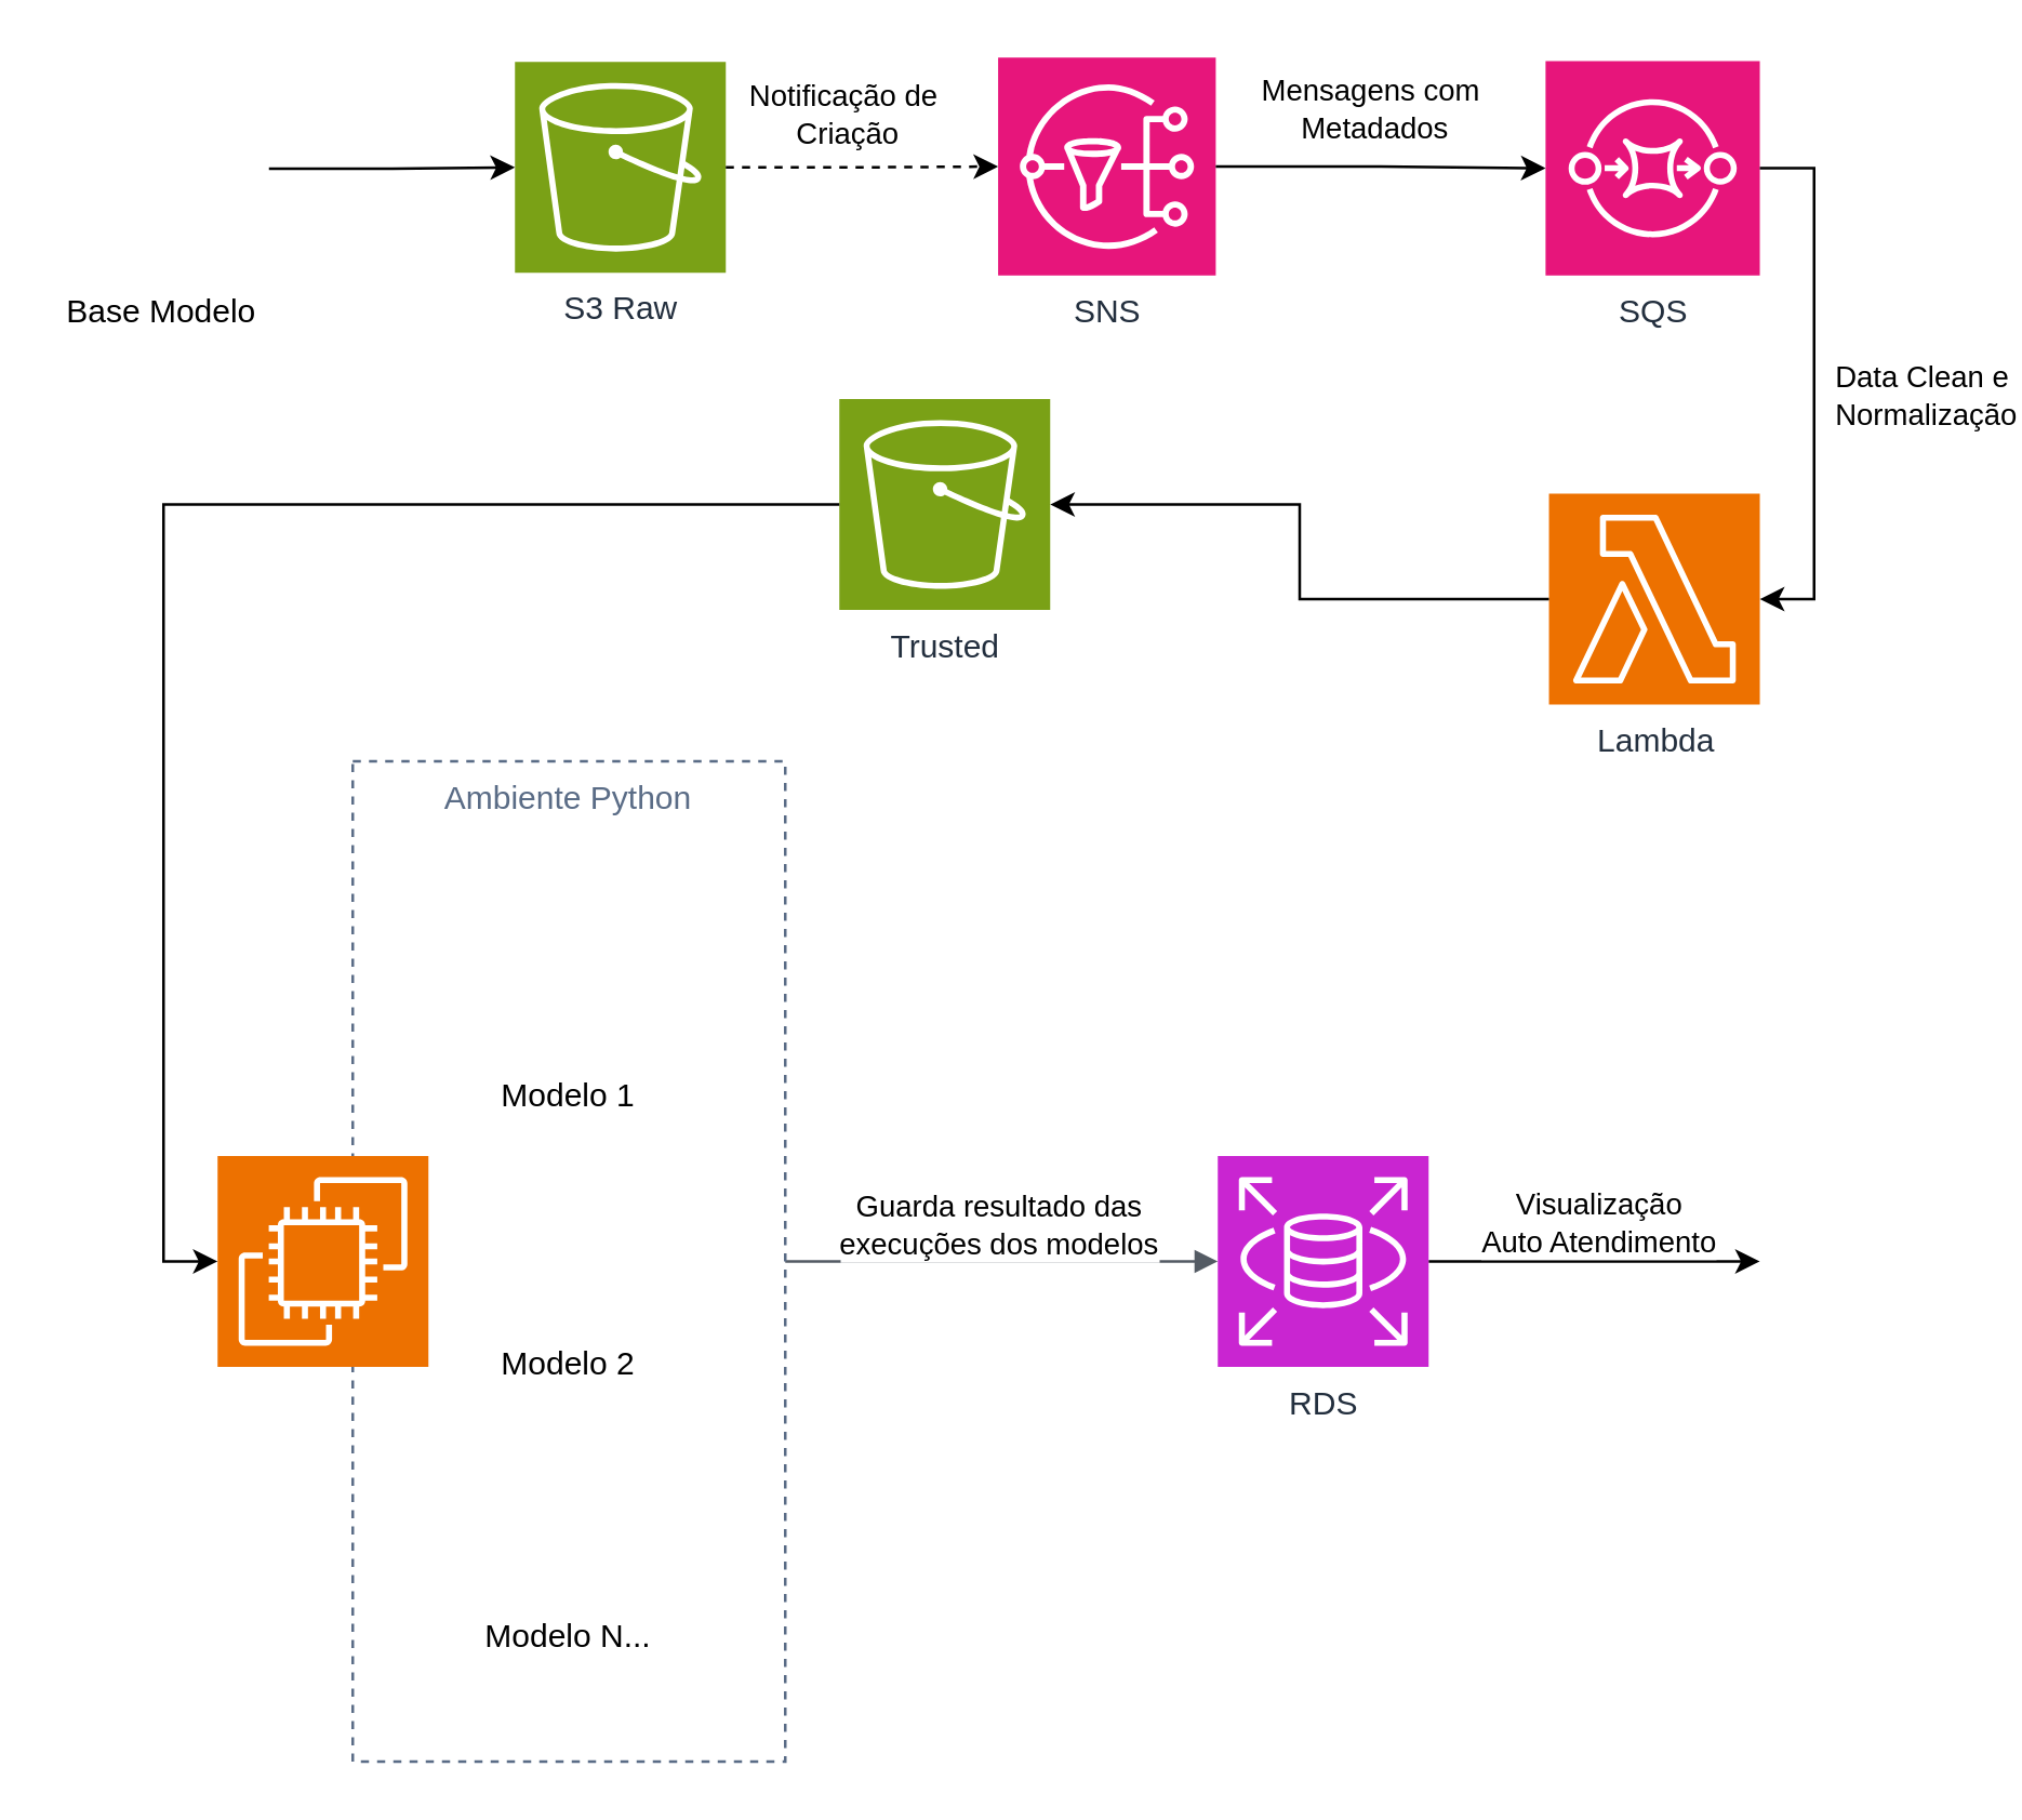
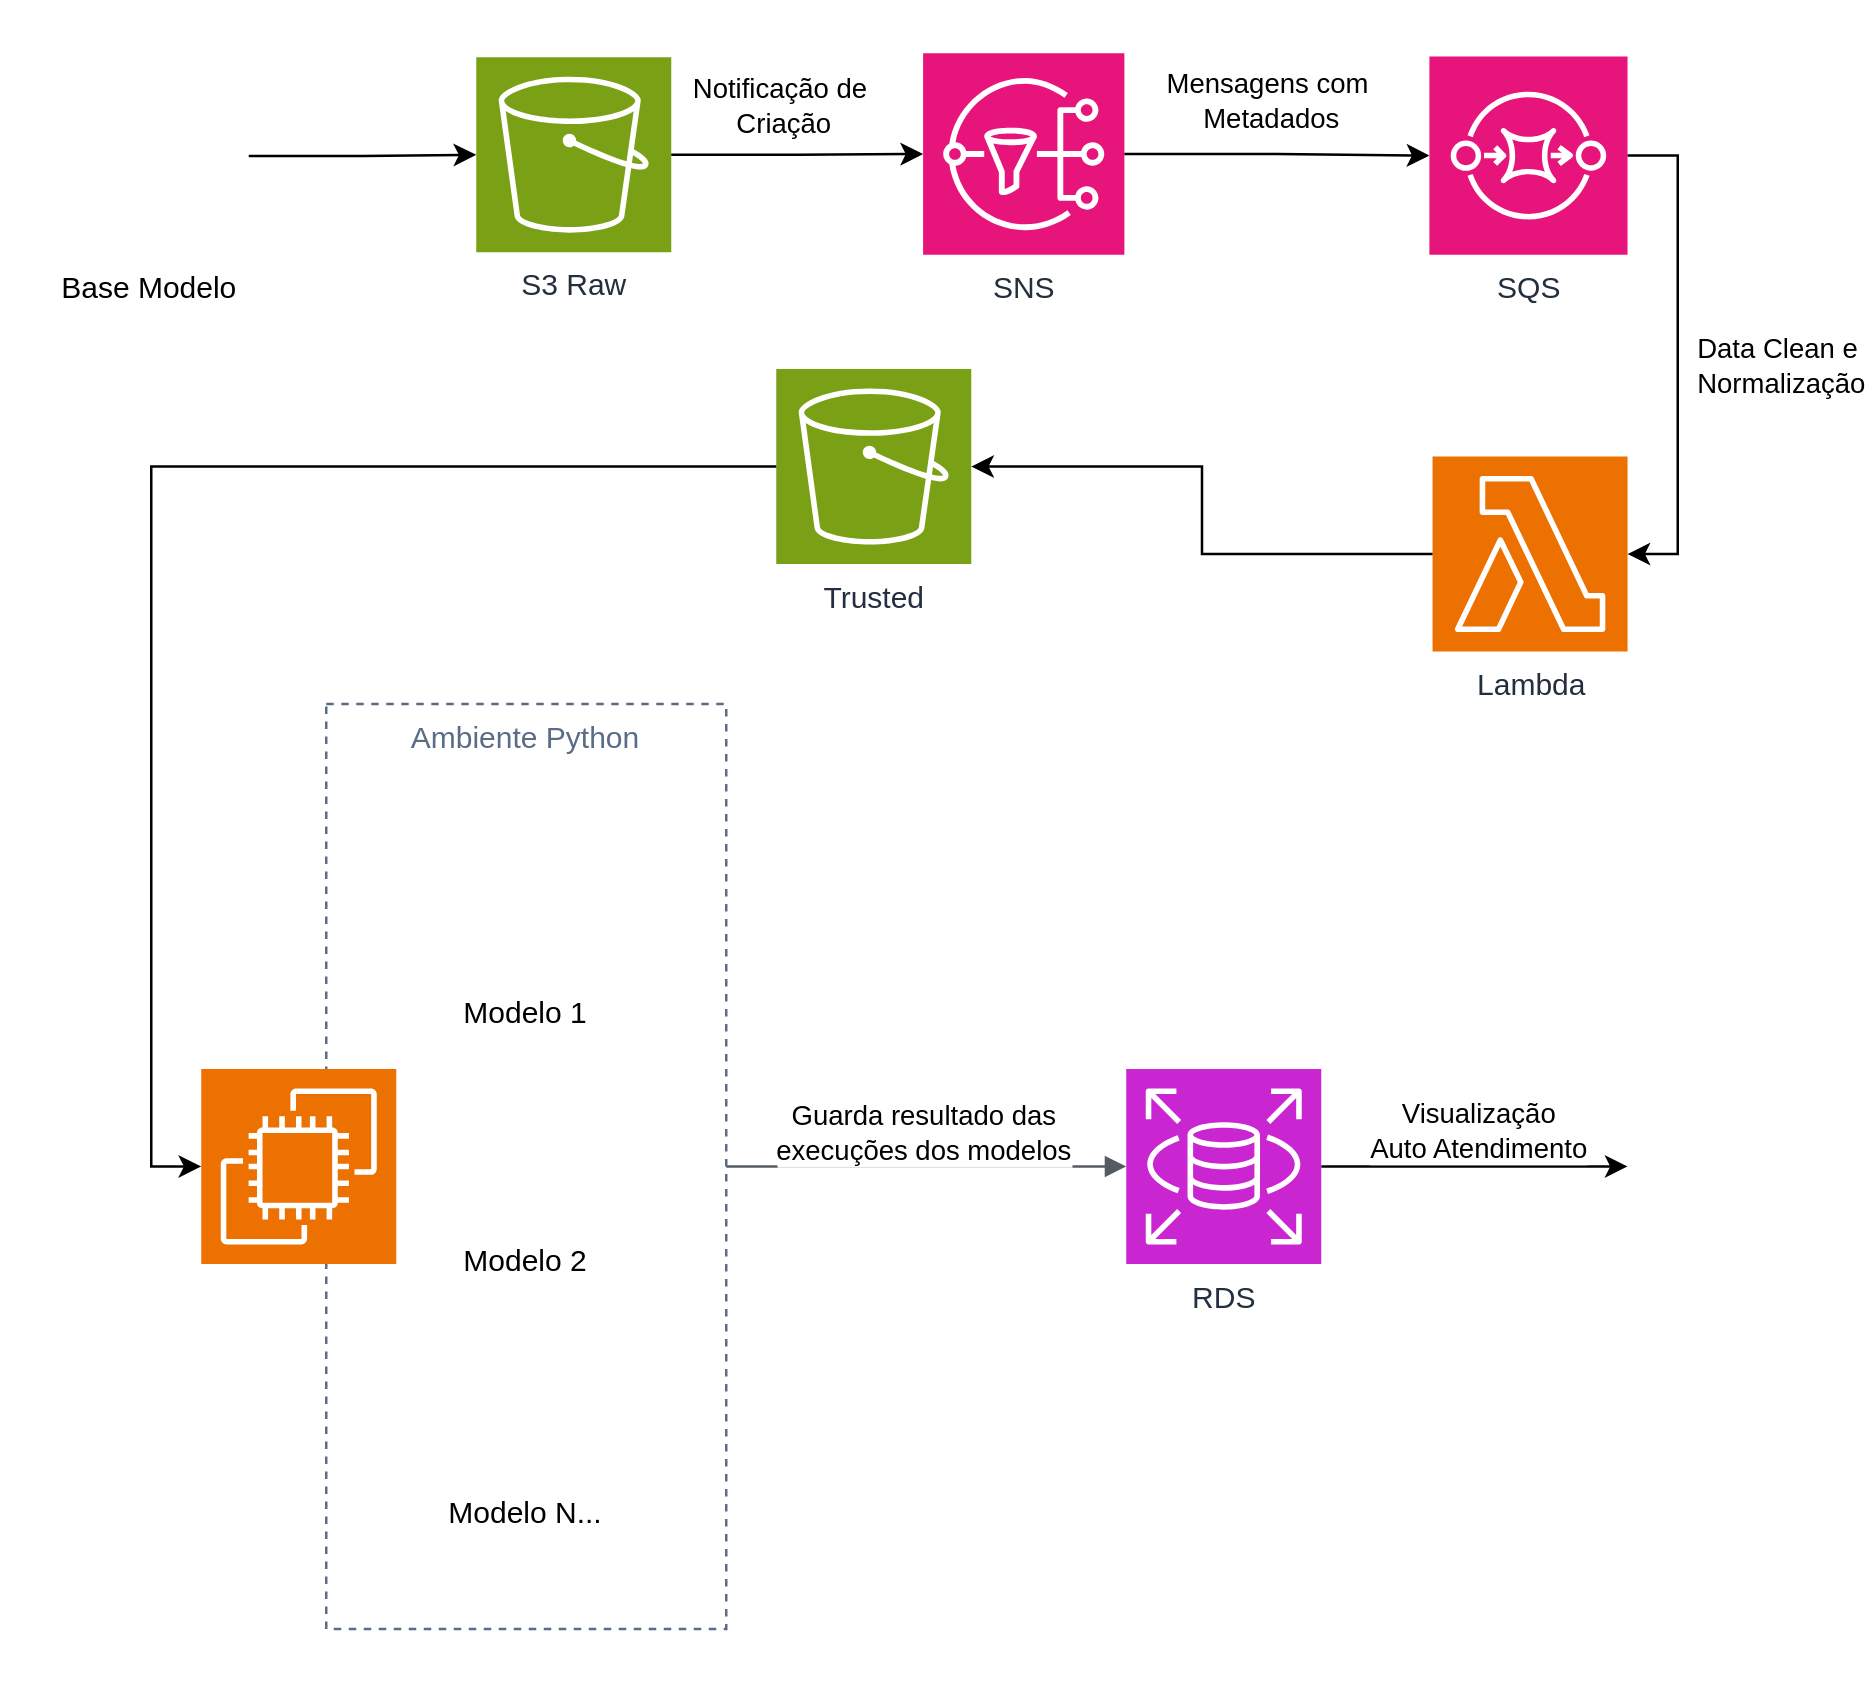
  <mxCell id="0" />
  <mxCell id="1" parent="0" />
  <mxCell id="2" value="Lambda" style="sketch=0;points=[[0,0,0],[0.25,0,0],[0.5,0,0],[0.75,0,0],[1,0,0],[0,1,0],[0.25,1,0],[0.5,1,0],[0.75,1,0],[1,1,0],[0,0.25,0],[0,0.5,0],[0,0.75,0],[1,0.25,0],[1,0.5,0],[1,0.75,0]];outlineConnect=0;fontColor=#232F3E;fillColor=#ED7100;strokeColor=#ffffff;dashed=0;verticalLabelPosition=bottom;verticalAlign=top;align=center;html=1;fontSize=12;fontStyle=0;aspect=fixed;shape=mxgraph.aws4.resourceIcon;resIcon=mxgraph.aws4.lambda;" parent="1" vertex="1"><mxGeometry x="572.52" y="182" width="78" height="78" as="geometry" /></mxCell>
  <mxCell id="3" value="S3 Raw" style="sketch=0;points=[[0,0,0],[0.25,0,0],[0.5,0,0],[0.75,0,0],[1,0,0],[0,1,0],[0.25,1,0],[0.5,1,0],[0.75,1,0],[1,1,0],[0,0.25,0],[0,0.5,0],[0,0.75,0],[1,0.25,0],[1,0.5,0],[1,0.75,0]];outlineConnect=0;fontColor=#232F3E;fillColor=#7AA116;strokeColor=#ffffff;dashed=0;verticalLabelPosition=bottom;verticalAlign=top;align=center;html=1;fontSize=12;fontStyle=0;aspect=fixed;shape=mxgraph.aws4.resourceIcon;resIcon=mxgraph.aws4.s3;" parent="1" vertex="1"><mxGeometry x="190" y="22.26" width="78" height="78" as="geometry" /></mxCell>
  <mxCell id="4" value="Trusted" style="sketch=0;points=[[0,0,0],[0.25,0,0],[0.5,0,0],[0.75,0,0],[1,0,0],[0,1,0],[0.25,1,0],[0.5,1,0],[0.75,1,0],[1,1,0],[0,0.25,0],[0,0.5,0],[0,0.75,0],[1,0.25,0],[1,0.5,0],[1,0.75,0]];outlineConnect=0;fontColor=#232F3E;fillColor=#7AA116;strokeColor=#ffffff;dashed=0;verticalLabelPosition=bottom;verticalAlign=top;align=center;html=1;fontSize=12;fontStyle=0;aspect=fixed;shape=mxgraph.aws4.resourceIcon;resIcon=mxgraph.aws4.s3;" parent="1" vertex="1"><mxGeometry x="310" y="147" width="78" height="78" as="geometry" /></mxCell>
  <mxCell id="5" value="" style="shape=image;verticalLabelPosition=bottom;labelBackgroundColor=default;verticalAlign=top;aspect=fixed;imageAspect=0;image=https://upload.wikimedia.org/wikipedia/commons/thumb/3/30/Google_Sheets_logo_%282014-2020%29.svg/800px-Google_Sheets_logo_%282014-2020%29.svg.png;" parent="1" vertex="1"><mxGeometry x="650.52" y="424.95" width="60" height="82.05" as="geometry" /></mxCell>
  <mxCell id="6" style="edgeStyle=orthogonalEdgeStyle;rounded=0;orthogonalLoop=1;jettySize=auto;html=1;exitX=1;exitY=0.5;exitDx=0;exitDy=0;exitPerimeter=0;entryX=0;entryY=0.5;entryDx=0;entryDy=0;" edge="1" parent="1" source="8" target="5"><mxGeometry relative="1" as="geometry" /></mxCell>
  <mxCell id="7" value="Visualização&lt;div&gt;Auto Atendimento&lt;/div&gt;" style="edgeLabel;html=1;align=center;verticalAlign=middle;resizable=0;points=[];" vertex="1" connectable="0" parent="6"><mxGeometry x="0.261" y="-1" relative="1" as="geometry"><mxPoint x="-15" y="-15" as="offset" /></mxGeometry></mxCell>
  <mxCell id="8" value="RDS" style="sketch=0;points=[[0,0,0],[0.25,0,0],[0.5,0,0],[0.75,0,0],[1,0,0],[0,1,0],[0.25,1,0],[0.5,1,0],[0.75,1,0],[1,1,0],[0,0.25,0],[0,0.5,0],[0,0.75,0],[1,0.25,0],[1,0.5,0],[1,0.75,0]];outlineConnect=0;fontColor=#232F3E;fillColor=#C925D1;strokeColor=#ffffff;dashed=0;verticalLabelPosition=bottom;verticalAlign=top;align=center;html=1;fontSize=12;fontStyle=0;aspect=fixed;shape=mxgraph.aws4.resourceIcon;resIcon=mxgraph.aws4.rds;" parent="1" vertex="1"><mxGeometry x="450" y="427" width="78" height="78" as="geometry" /></mxCell>
  <mxCell id="9" style="edgeStyle=orthogonalEdgeStyle;rounded=0;orthogonalLoop=1;jettySize=auto;html=1;exitX=1;exitY=0.5;exitDx=0;exitDy=0;" edge="1" parent="1" source="10" target="3"><mxGeometry relative="1" as="geometry" /></mxCell>
  <mxCell id="10" value="Base Modelo" style="shape=image;verticalLabelPosition=bottom;labelBackgroundColor=default;verticalAlign=top;aspect=fixed;imageAspect=0;image=https://upload.wikimedia.org/wikipedia/commons/thumb/c/c6/.csv_icon.svg/1200px-.csv_icon.svg.png;" parent="1" vertex="1"><mxGeometry x="20" y="22.26" width="79" height="79" as="geometry" /></mxCell>
  <mxCell id="11" value="" style="edgeStyle=orthogonalEdgeStyle;html=1;endArrow=block;elbow=vertical;startArrow=none;endFill=1;strokeColor=#545B64;rounded=0;exitX=1;exitY=0.5;exitDx=0;exitDy=0;entryX=0;entryY=0.5;entryDx=0;entryDy=0;entryPerimeter=0;" parent="1" source="14" target="8" edge="1"><mxGeometry width="100" relative="1" as="geometry"><mxPoint x="550" y="553" as="sourcePoint" /><mxPoint x="650" y="553" as="targetPoint" /></mxGeometry></mxCell>
  <mxCell id="12" value="Guarda resultado das&lt;div&gt;execuções dos modelos&lt;/div&gt;" style="edgeLabel;html=1;align=center;verticalAlign=middle;resizable=0;points=[];" parent="11" vertex="1" connectable="0"><mxGeometry x="0.006" y="3" relative="1" as="geometry"><mxPoint x="-2" y="-11" as="offset" /></mxGeometry></mxCell>
  <mxCell id="13" value="" style="group" parent="1" vertex="1" connectable="0"><mxGeometry x="80" y="281" width="210" height="370" as="geometry" /></mxCell>
  <mxCell id="14" value="Ambiente Python" style="fillColor=none;strokeColor=#5A6C86;dashed=1;verticalAlign=top;fontStyle=0;fontColor=#5A6C86;whiteSpace=wrap;html=1;" parent="13" vertex="1"><mxGeometry x="50" width="160" height="370" as="geometry" /></mxCell>
  <mxCell id="15" value="" style="sketch=0;points=[[0,0,0],[0.25,0,0],[0.5,0,0],[0.75,0,0],[1,0,0],[0,1,0],[0.25,1,0],[0.5,1,0],[0.75,1,0],[1,1,0],[0,0.25,0],[0,0.5,0],[0,0.75,0],[1,0.25,0],[1,0.5,0],[1,0.75,0]];outlineConnect=0;fontColor=#232F3E;fillColor=#ED7100;strokeColor=#ffffff;dashed=0;verticalLabelPosition=bottom;verticalAlign=top;align=center;html=1;fontSize=12;fontStyle=0;aspect=fixed;shape=mxgraph.aws4.resourceIcon;resIcon=mxgraph.aws4.ec2;" parent="13" vertex="1"><mxGeometry y="146" width="78" height="78" as="geometry" /></mxCell>
  <mxCell id="16" value="Modelo 1" style="shape=image;verticalLabelPosition=bottom;labelBackgroundColor=default;verticalAlign=top;aspect=fixed;imageAspect=0;image=https://upload.wikimedia.org/wikipedia/commons/thumb/3/38/Jupyter_logo.svg/1767px-Jupyter_logo.svg.png;" parent="13" vertex="1"><mxGeometry x="104" y="50" width="52" height="60.29" as="geometry" /></mxCell>
  <mxCell id="17" value="Modelo 2" style="shape=image;verticalLabelPosition=bottom;labelBackgroundColor=default;verticalAlign=top;aspect=fixed;imageAspect=0;image=https://upload.wikimedia.org/wikipedia/commons/thumb/3/38/Jupyter_logo.svg/1767px-Jupyter_logo.svg.png;" parent="13" vertex="1"><mxGeometry x="104" y="148.85" width="52" height="60.29" as="geometry" /></mxCell>
  <mxCell id="18" value="Modelo N..." style="shape=image;verticalLabelPosition=bottom;labelBackgroundColor=default;verticalAlign=top;aspect=fixed;imageAspect=0;image=https://upload.wikimedia.org/wikipedia/commons/thumb/3/38/Jupyter_logo.svg/1767px-Jupyter_logo.svg.png;" parent="13" vertex="1"><mxGeometry x="104" y="250" width="52" height="60.29" as="geometry" /></mxCell>
  <mxCell id="19" value="SNS" style="sketch=0;points=[[0,0,0],[0.25,0,0],[0.5,0,0],[0.75,0,0],[1,0,0],[0,1,0],[0.25,1,0],[0.5,1,0],[0.75,1,0],[1,1,0],[0,0.25,0],[0,0.5,0],[0,0.75,0],[1,0.25,0],[1,0.5,0],[1,0.75,0]];outlineConnect=0;fontColor=#232F3E;fillColor=#E7157B;strokeColor=#ffffff;dashed=0;verticalLabelPosition=bottom;verticalAlign=top;align=center;html=1;fontSize=12;fontStyle=0;aspect=fixed;shape=mxgraph.aws4.resourceIcon;resIcon=mxgraph.aws4.sns;" vertex="1" parent="1"><mxGeometry x="368.74" y="20.74" width="80.52" height="80.52" as="geometry" /></mxCell>
  <mxCell id="20" value="SQS" style="sketch=0;points=[[0,0,0],[0.25,0,0],[0.5,0,0],[0.75,0,0],[1,0,0],[0,1,0],[0.25,1,0],[0.5,1,0],[0.75,1,0],[1,1,0],[0,0.25,0],[0,0.5,0],[0,0.75,0],[1,0.25,0],[1,0.5,0],[1,0.75,0]];outlineConnect=0;fontColor=#232F3E;fillColor=#E7157B;strokeColor=#ffffff;dashed=0;verticalLabelPosition=bottom;verticalAlign=top;align=center;html=1;fontSize=12;fontStyle=0;aspect=fixed;shape=mxgraph.aws4.resourceIcon;resIcon=mxgraph.aws4.sqs;" vertex="1" parent="1"><mxGeometry x="571.26" y="22" width="79.26" height="79.26" as="geometry" /></mxCell>
  <mxCell id="21" style="edgeStyle=orthogonalEdgeStyle;rounded=0;orthogonalLoop=1;jettySize=auto;html=1;exitX=1;exitY=0.5;exitDx=0;exitDy=0;exitPerimeter=0;entryX=1;entryY=0.5;entryDx=0;entryDy=0;entryPerimeter=0;" edge="1" parent="1" source="20" target="2"><mxGeometry relative="1" as="geometry" /></mxCell>
  <mxCell id="22" value="Data Clean e&amp;nbsp;&lt;div&gt;Normalização&lt;/div&gt;" style="edgeLabel;html=1;align=center;verticalAlign=middle;resizable=0;points=[];" vertex="1" connectable="0" parent="21"><mxGeometry x="-0.061" relative="1" as="geometry"><mxPoint x="41" y="10" as="offset" /></mxGeometry></mxCell>
- <mxCell id="23" style="edgeStyle=orthogonalEdgeStyle;rounded=0;orthogonalLoop=1;jettySize=auto;html=1;exitX=1;exitY=0.5;exitDx=0;exitDy=0;exitPerimeter=0;entryX=0;entryY=0.5;entryDx=0;entryDy=0;entryPerimeter=0;dashed=1;" edge="1" parent="1" source="3" target="19"><mxGeometry relative="1" as="geometry" /></mxCell>
+ <mxCell id="23" style="edgeStyle=orthogonalEdgeStyle;rounded=0;orthogonalLoop=1;jettySize=auto;html=1;exitX=1;exitY=0.5;exitDx=0;exitDy=0;exitPerimeter=0;entryX=0;entryY=0.5;entryDx=0;entryDy=0;entryPerimeter=0;" edge="1" parent="1" source="3" target="19"><mxGeometry relative="1" as="geometry" /></mxCell>
  <mxCell id="24" value="Notificação de&amp;nbsp;&lt;div&gt;Criação&lt;/div&gt;" style="edgeLabel;html=1;align=center;verticalAlign=middle;resizable=0;points=[];" vertex="1" connectable="0" parent="23"><mxGeometry x="0.215" relative="1" as="geometry"><mxPoint x="-16" y="-20" as="offset" /></mxGeometry></mxCell>
  <mxCell id="25" style="edgeStyle=orthogonalEdgeStyle;rounded=0;orthogonalLoop=1;jettySize=auto;html=1;exitX=1;exitY=0.5;exitDx=0;exitDy=0;exitPerimeter=0;entryX=0;entryY=0.5;entryDx=0;entryDy=0;entryPerimeter=0;" edge="1" parent="1" source="19" target="20"><mxGeometry relative="1" as="geometry" /></mxCell>
  <mxCell id="26" value="Mensagens com&amp;nbsp;&lt;div&gt;Metadados&lt;/div&gt;" style="edgeLabel;html=1;align=center;verticalAlign=middle;resizable=0;points=[];" vertex="1" connectable="0" parent="25"><mxGeometry x="-0.251" y="3" relative="1" as="geometry"><mxPoint x="12" y="-19" as="offset" /></mxGeometry></mxCell>
  <mxCell id="27" style="edgeStyle=orthogonalEdgeStyle;rounded=0;orthogonalLoop=1;jettySize=auto;html=1;exitX=0;exitY=0.5;exitDx=0;exitDy=0;exitPerimeter=0;entryX=0;entryY=0.5;entryDx=0;entryDy=0;entryPerimeter=0;" edge="1" parent="1" source="4" target="15"><mxGeometry relative="1" as="geometry" /></mxCell>
  <mxCell id="28" style="edgeStyle=orthogonalEdgeStyle;rounded=0;orthogonalLoop=1;jettySize=auto;html=1;exitX=0;exitY=0.5;exitDx=0;exitDy=0;exitPerimeter=0;entryX=1;entryY=0.5;entryDx=0;entryDy=0;entryPerimeter=0;" edge="1" parent="1" source="2" target="4"><mxGeometry relative="1" as="geometry" /></mxCell>
